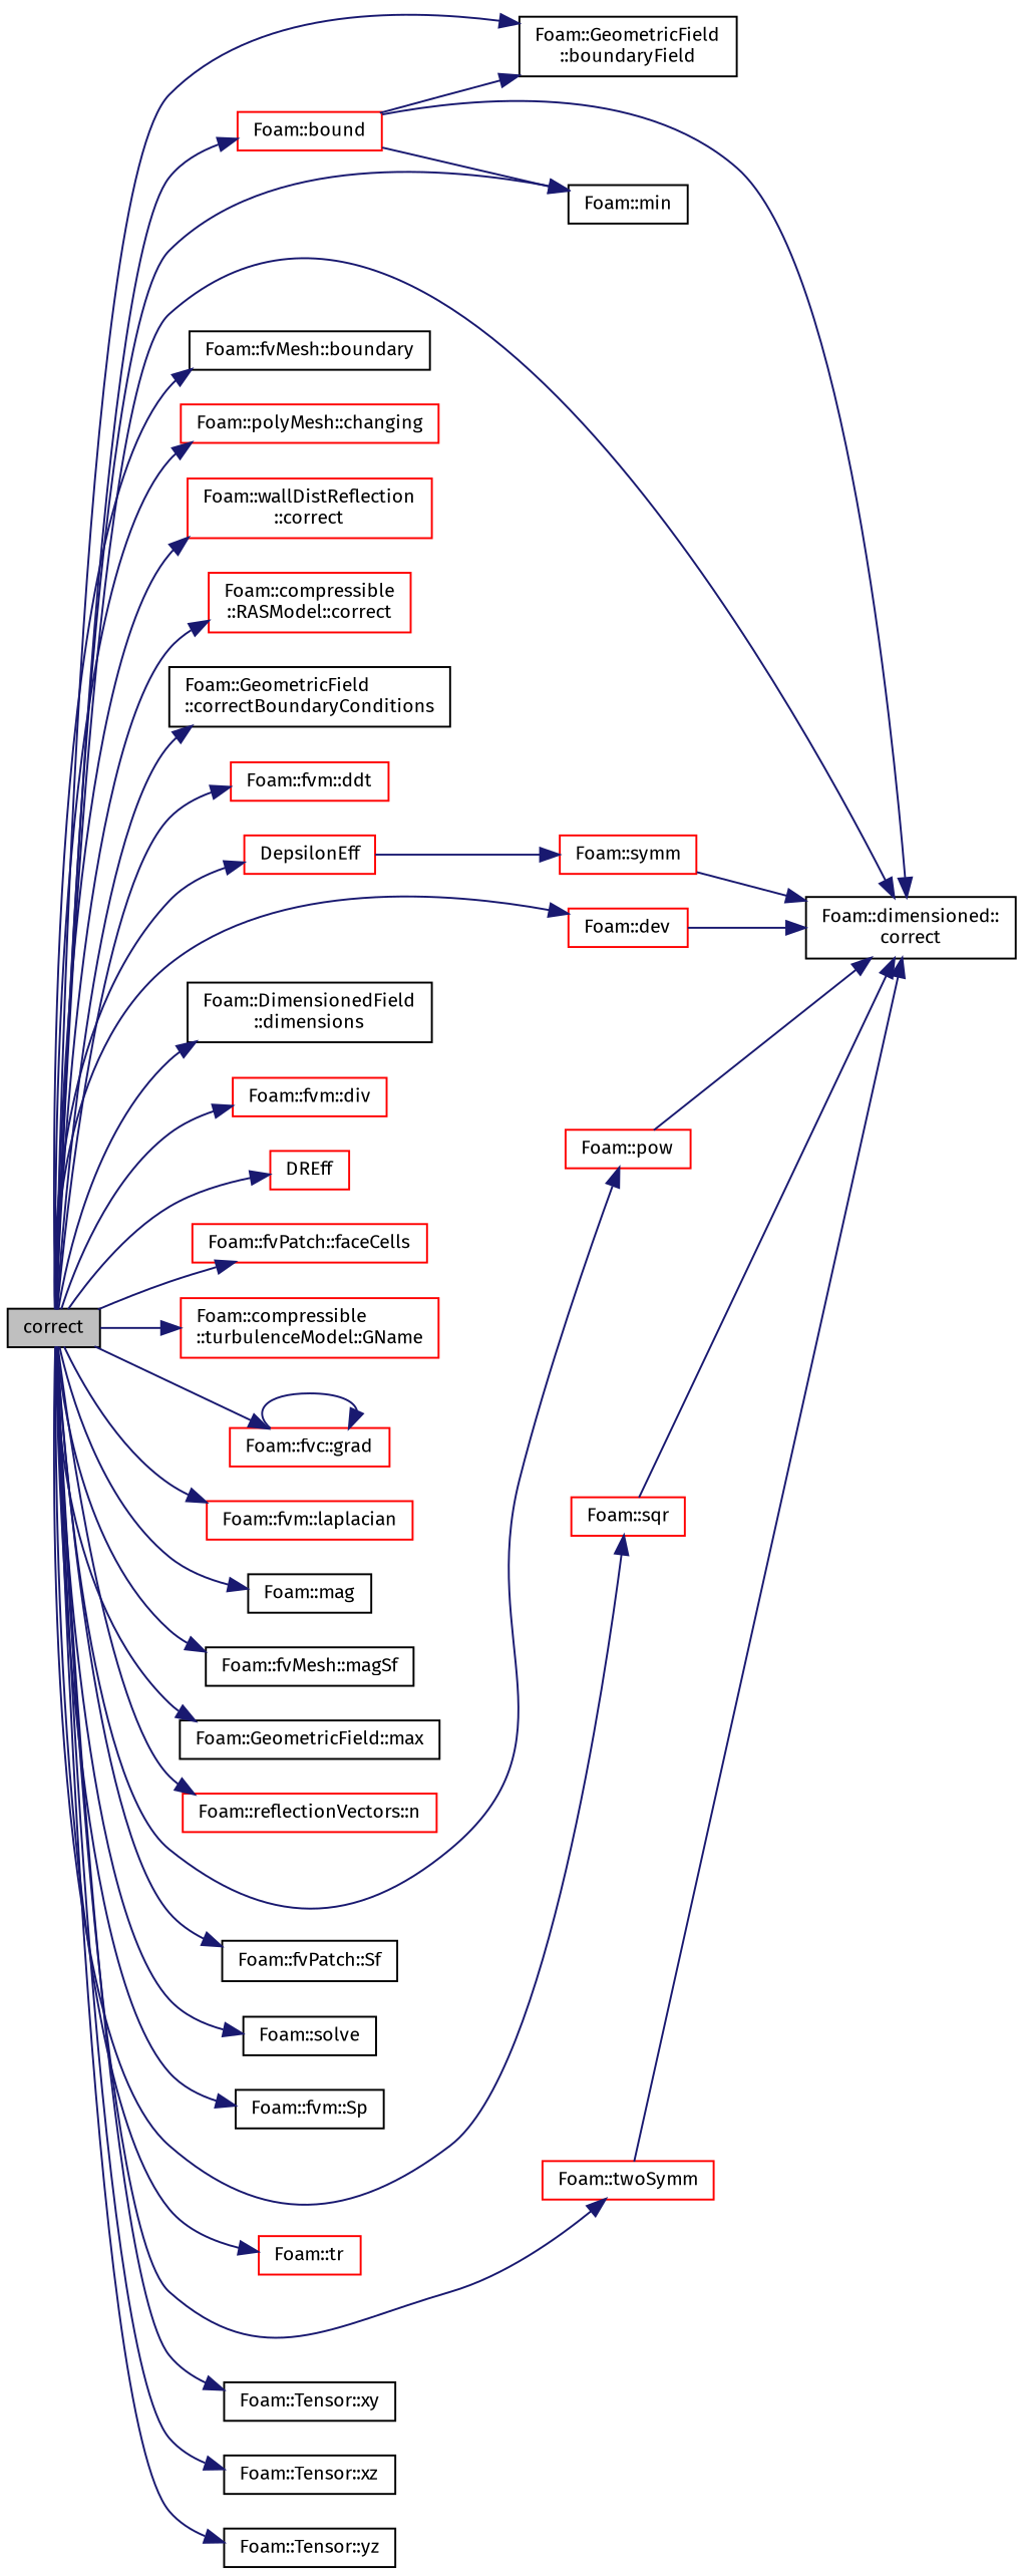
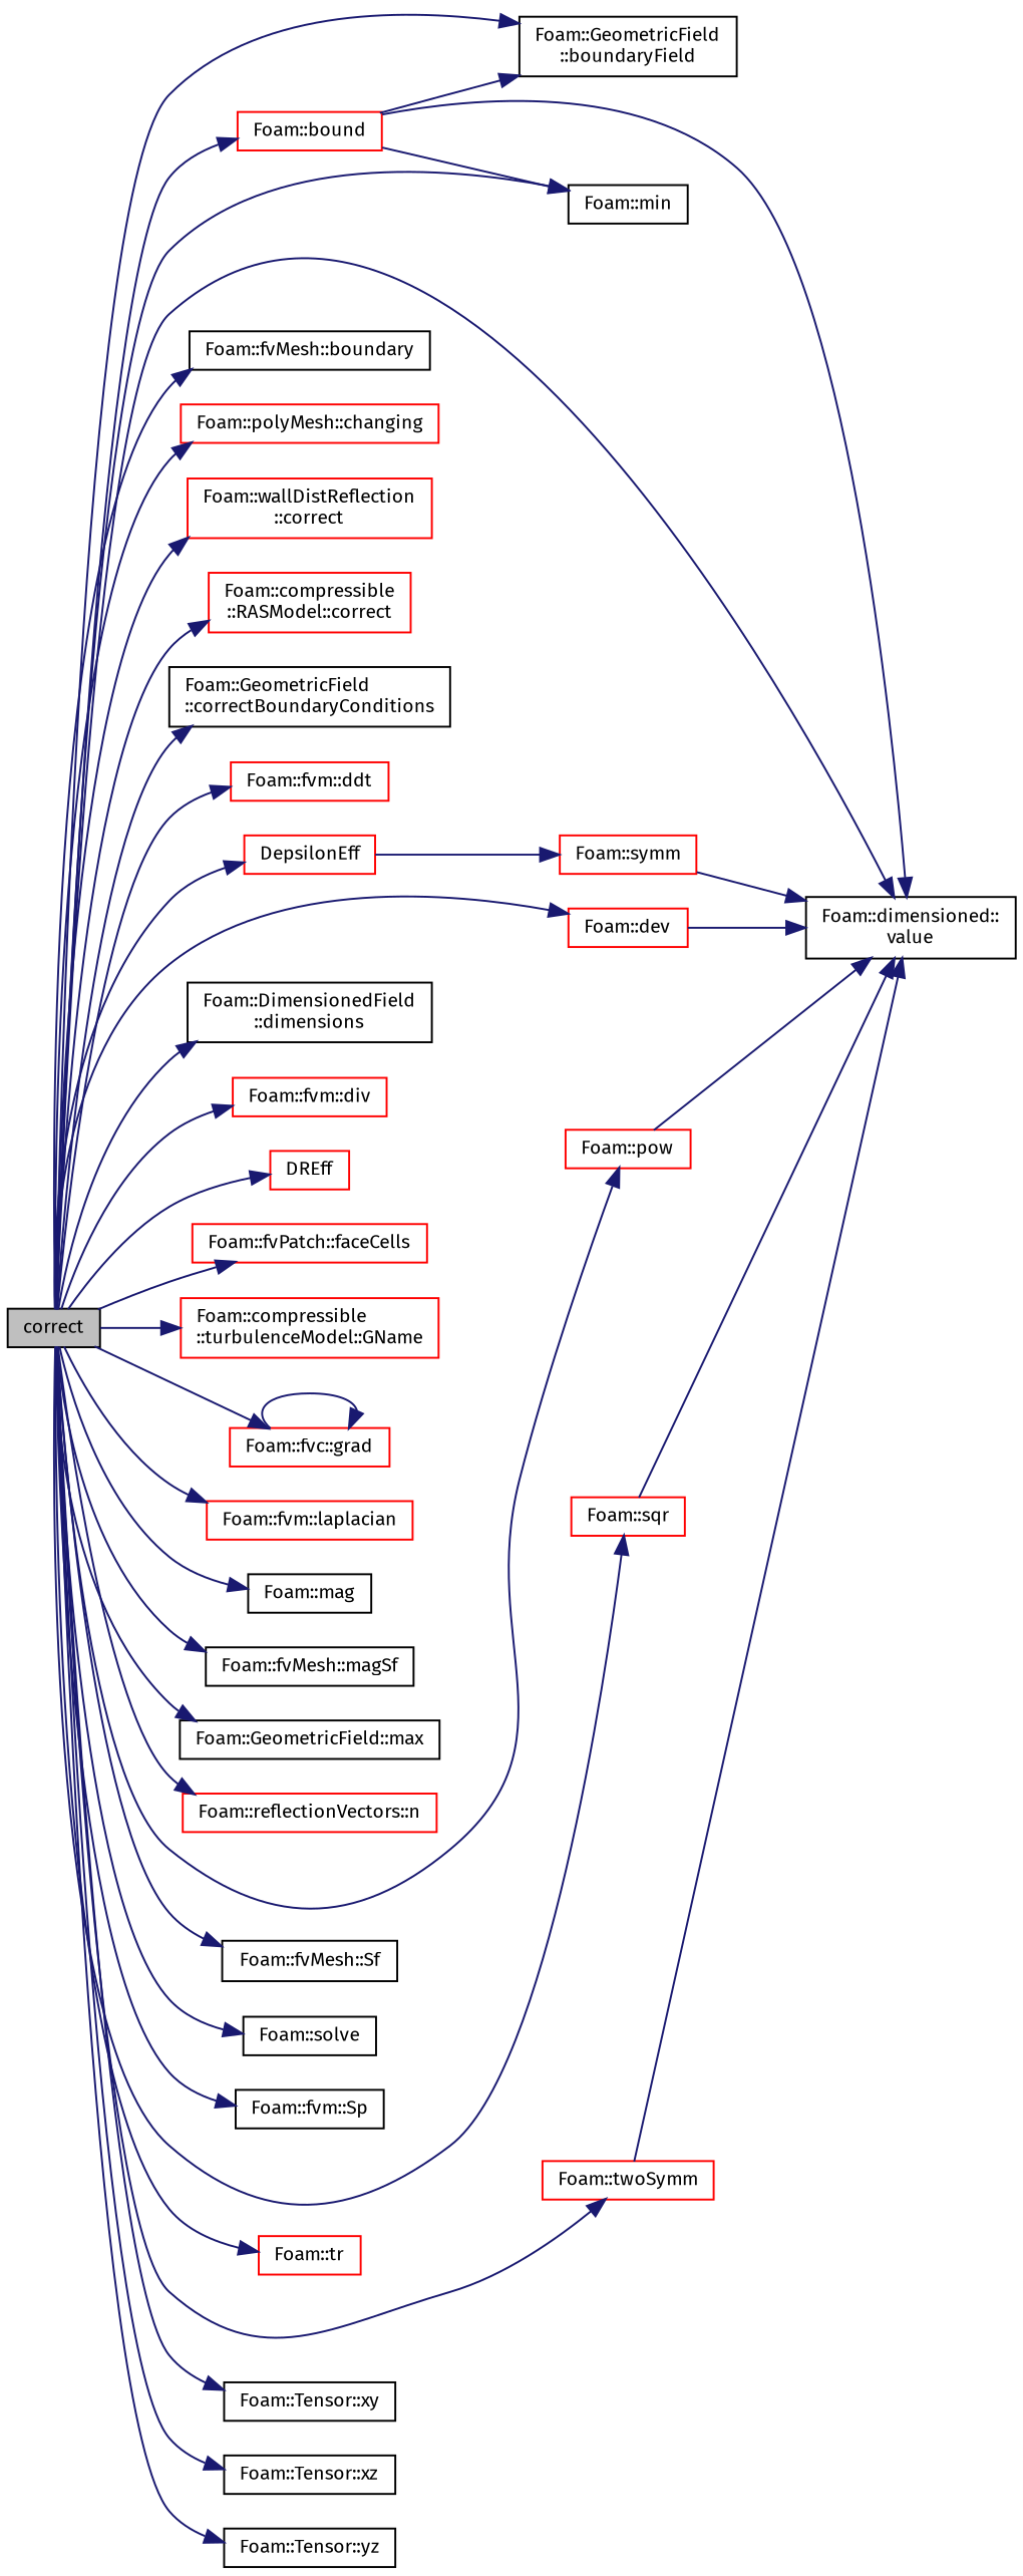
  digraph {
    fontname="Fira Sans"
    rankdir=LR
    node [color=red fontname="Fira Sans" fontsize=10 shape=record]
    edge [color=midnightblue fontname="Fira Sans" fontsize=10 labelfontname=FreeSans labelfontsize=10 style=solid]
    n1 [color=black fillcolor=grey75 fontcolor=black height=0.2 label=correct style=filled width=0.4]
    n2 [height=0.2 label="Foam::bound" width=0.4]
    n3 [color=black height=0.2 label="Foam::GeometricField\l::boundaryField" width=0.4]
    n4 [color=black height=0.2 label="Foam::min" width=0.4]
-   n5 [color=black height=0.2 label="Foam::dimensioned::\lcorrect" width=0.4]
+   n5 [color=black height=0.2 label="Foam::dimensioned::\lvalue" width=0.4]
    n6 [color=black height=0.2 label="Foam::fvMesh::boundary" width=0.4]
    n7 [height=0.2 label="Foam::polyMesh::changing" width=0.4]
    n8 [height=0.2 label="Foam::wallDistReflection\l::correct" width=0.4]
    n9 [height=0.2 label="Foam::compressible\l::RASModel::correct" width=0.4]
    n10 [color=black height=0.2 label="Foam::GeometricField\l::correctBoundaryConditions" width=0.4]
    n11 [height=0.2 label="Foam::fvm::ddt" width=0.4]
    n12 [height=0.2 label=DepsilonEff width=0.4]
    n13 [height=0.2 label="Foam::dev" width=0.4]
    n14 [color=black height=0.2 label="Foam::DimensionedField\l::dimensions" width=0.4]
    n15 [height=0.2 label="Foam::fvm::div" width=0.4]
    n16 [height=0.2 label=DREff width=0.4]
    n17 [height=0.2 label="Foam::fvPatch::faceCells" width=0.4]
    n18 [height=0.2 label="Foam::compressible\l::turbulenceModel::GName" width=0.4]
    n19 [height=0.2 label="Foam::fvc::grad" width=0.4]
    n20 [height=0.2 label="Foam::fvm::laplacian" width=0.4]
    n21 [color=black height=0.2 label="Foam::mag" width=0.4]
    n22 [color=black height=0.2 label="Foam::fvMesh::magSf" width=0.4]
    n23 [color=black height=0.2 label="Foam::GeometricField::max" width=0.4]
    n24 [height=0.2 label="Foam::reflectionVectors::n" width=0.4]
    n25 [height=0.2 label="Foam::pow" width=0.4]
-   n26 [color=black height=0.2 label="Foam::fvPatch::Sf" width=0.4]
+   n26 [color=black height=0.2 label="Foam::fvMesh::Sf" width=0.4]
    n27 [color=black height=0.2 label="Foam::solve" width=0.4]
    n28 [color=black height=0.2 label="Foam::fvm::Sp" width=0.4]
    n29 [height=0.2 label="Foam::sqr" width=0.4]
    n30 [height=0.2 label="Foam::tr" width=0.4]
    n31 [height=0.2 label="Foam::twoSymm" width=0.4]
    n32 [color=black height=0.2 label="Foam::Tensor::xy" width=0.4]
    n33 [color=black height=0.2 label="Foam::Tensor::xz" width=0.4]
    n34 [color=black height=0.2 label="Foam::Tensor::yz" width=0.4]
    n35 [height=0.2 label="Foam::symm" width=0.4]
    n1 -> n2
    n1 -> n3
    n1 -> n4
    n1 -> n5
    n1 -> n6
    n1 -> n7
    n1 -> n8
    n1 -> n9
    n1 -> n10
    n1 -> n11
    n1 -> n12
    n1 -> n13
    n1 -> n14
    n1 -> n15
    n1 -> n16
    n1 -> n17
    n1 -> n18
    n1 -> n19
    n1 -> n20
    n1 -> n21
    n1 -> n22
    n1 -> n23
    n1 -> n24
    n1 -> n25
    n1 -> n26
    n1 -> n27
    n1 -> n28
    n1 -> n29
    n1 -> n30
    n1 -> n31
    n1 -> n32
    n1 -> n33
    n1 -> n34
    n2 -> n3
    n2 -> n4
    n2 -> n5
    n12 -> n35
    n13 -> n5
    n19 -> n19
    n25 -> n5
    n29 -> n5
    n31 -> n5
    n35 -> n5
  }
